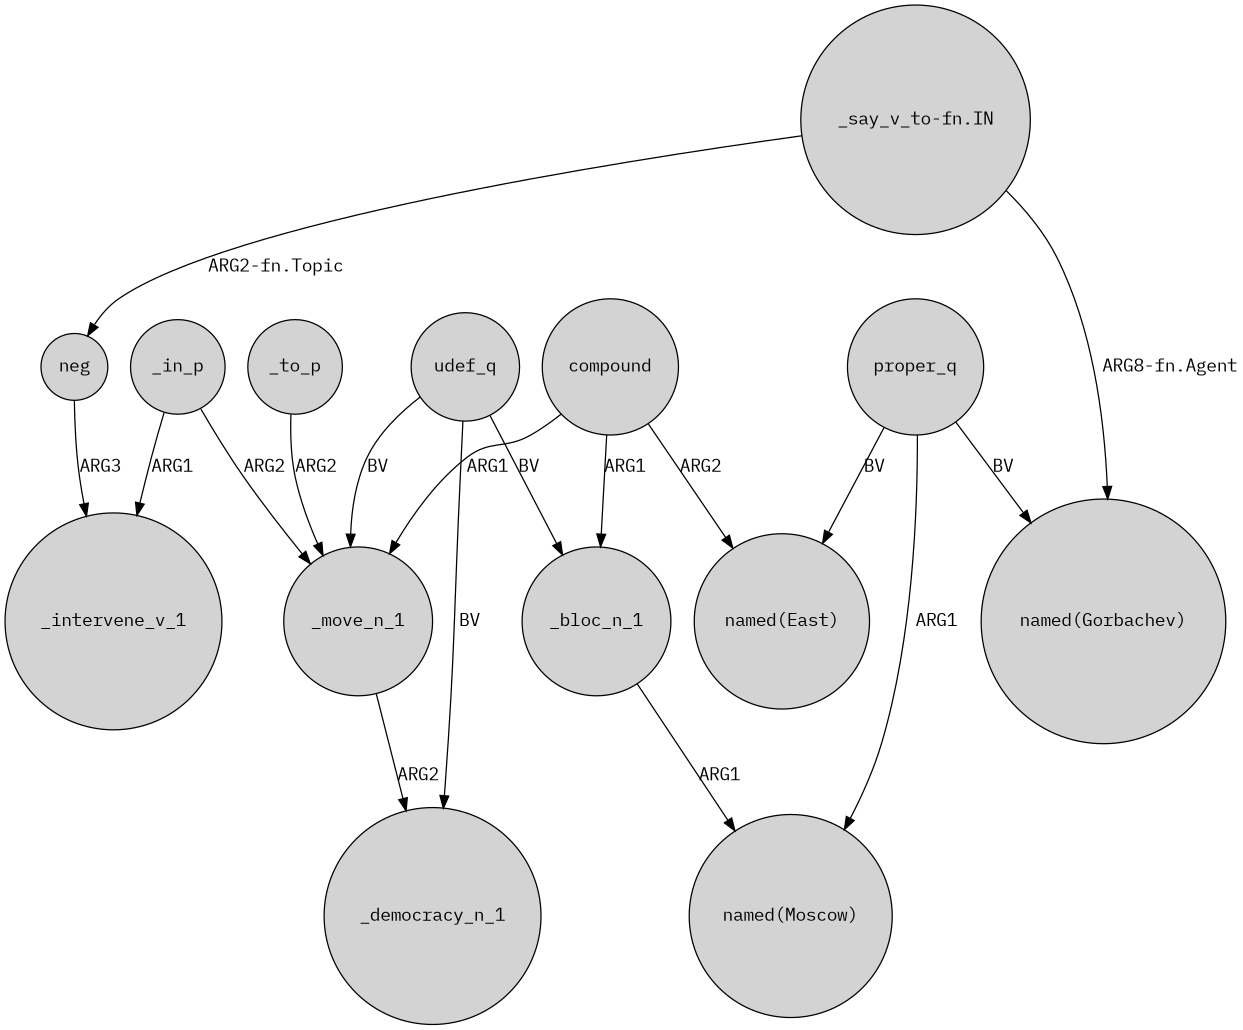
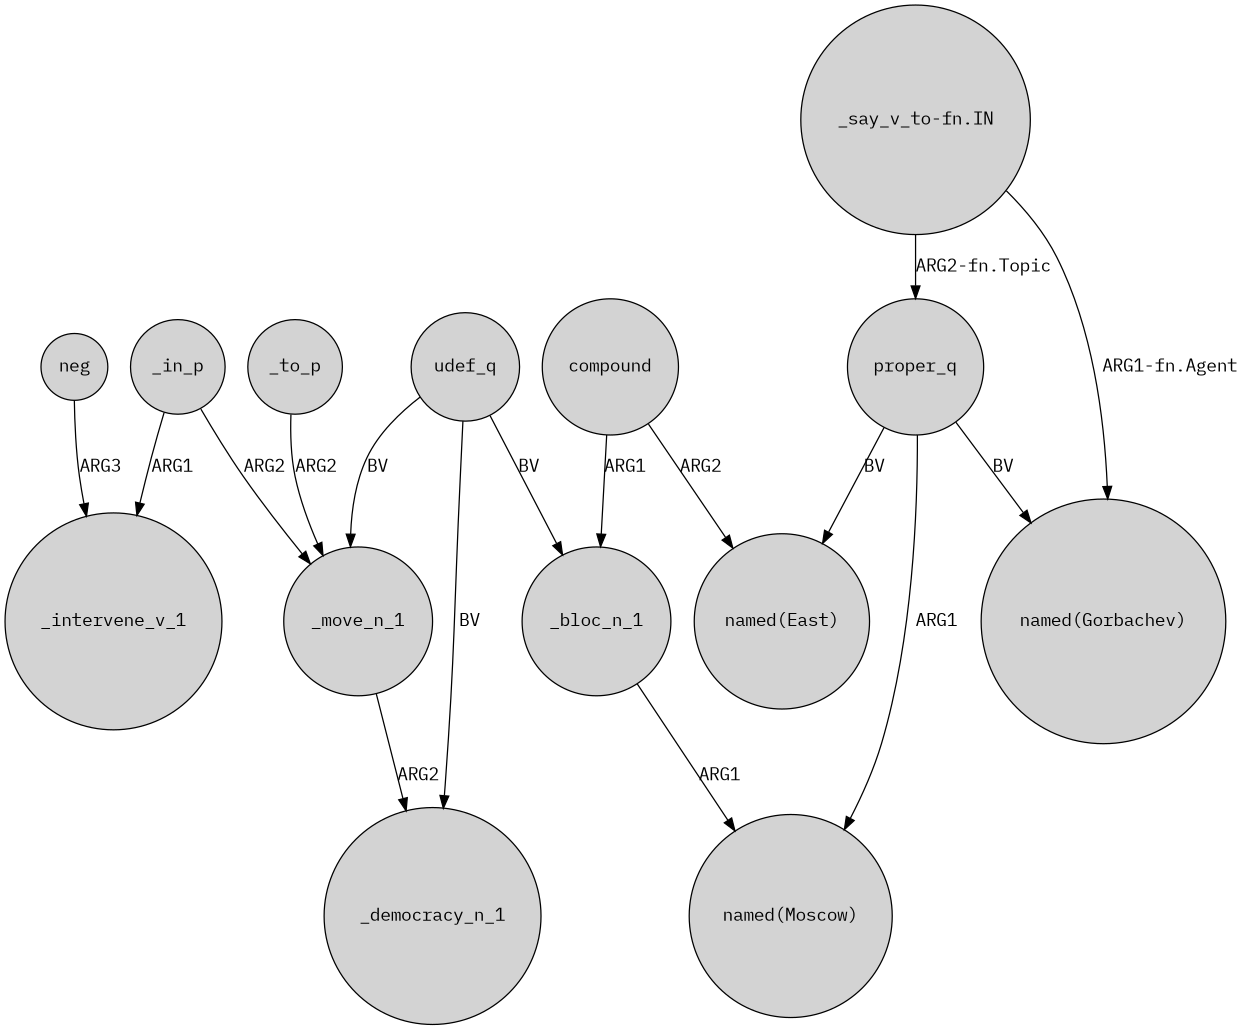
  digraph {
    fontname="IBM Plex Mono"
    node [fontname="IBM Plex Mono" shape=circle style=filled]
    edge [fontname="IBM Plex Mono"]
    udef_q
    _democracy_n_1
    _move_n_1
    _bloc_n_1
    "named(Moscow)"
    "_say_v_to-fn.IN"
    neg
    "named(Gorbachev)"
    _intervene_v_1
    proper_q
    "named(East)"
    _in_p
    compound
    _to_p
    udef_q -> _democracy_n_1 [label=BV]
    udef_q -> _move_n_1 [label=BV]
    udef_q -> _bloc_n_1 [label=BV]
    _move_n_1 -> _democracy_n_1 [label=ARG2]
    _bloc_n_1 -> "named(Moscow)" [label=ARG1]
-   "_say_v_to-fn.IN" -> neg [label="ARG2-fn.Topic"]
-   "_say_v_to-fn.IN" -> "named(Gorbachev)" [label="ARG8-fn.Agent"]
+   "_say_v_to-fn.IN" -> proper_q [label="ARG2-fn.Topic"]
+   "_say_v_to-fn.IN" -> "named(Gorbachev)" [label="ARG1-fn.Agent"]
    neg -> _intervene_v_1 [label=ARG3]
    proper_q -> "named(Moscow)" [label=ARG1]
    proper_q -> "named(Gorbachev)" [label=BV]
    proper_q -> "named(East)" [label=BV]
    _in_p -> _move_n_1 [label=ARG2]
    _in_p -> _intervene_v_1 [label=ARG1]
-   compound -> _move_n_1 [label=ARG1]
    compound -> _bloc_n_1 [label=ARG1]
    compound -> "named(East)" [label=ARG2]
    _to_p -> _move_n_1 [label=ARG2]
  }
